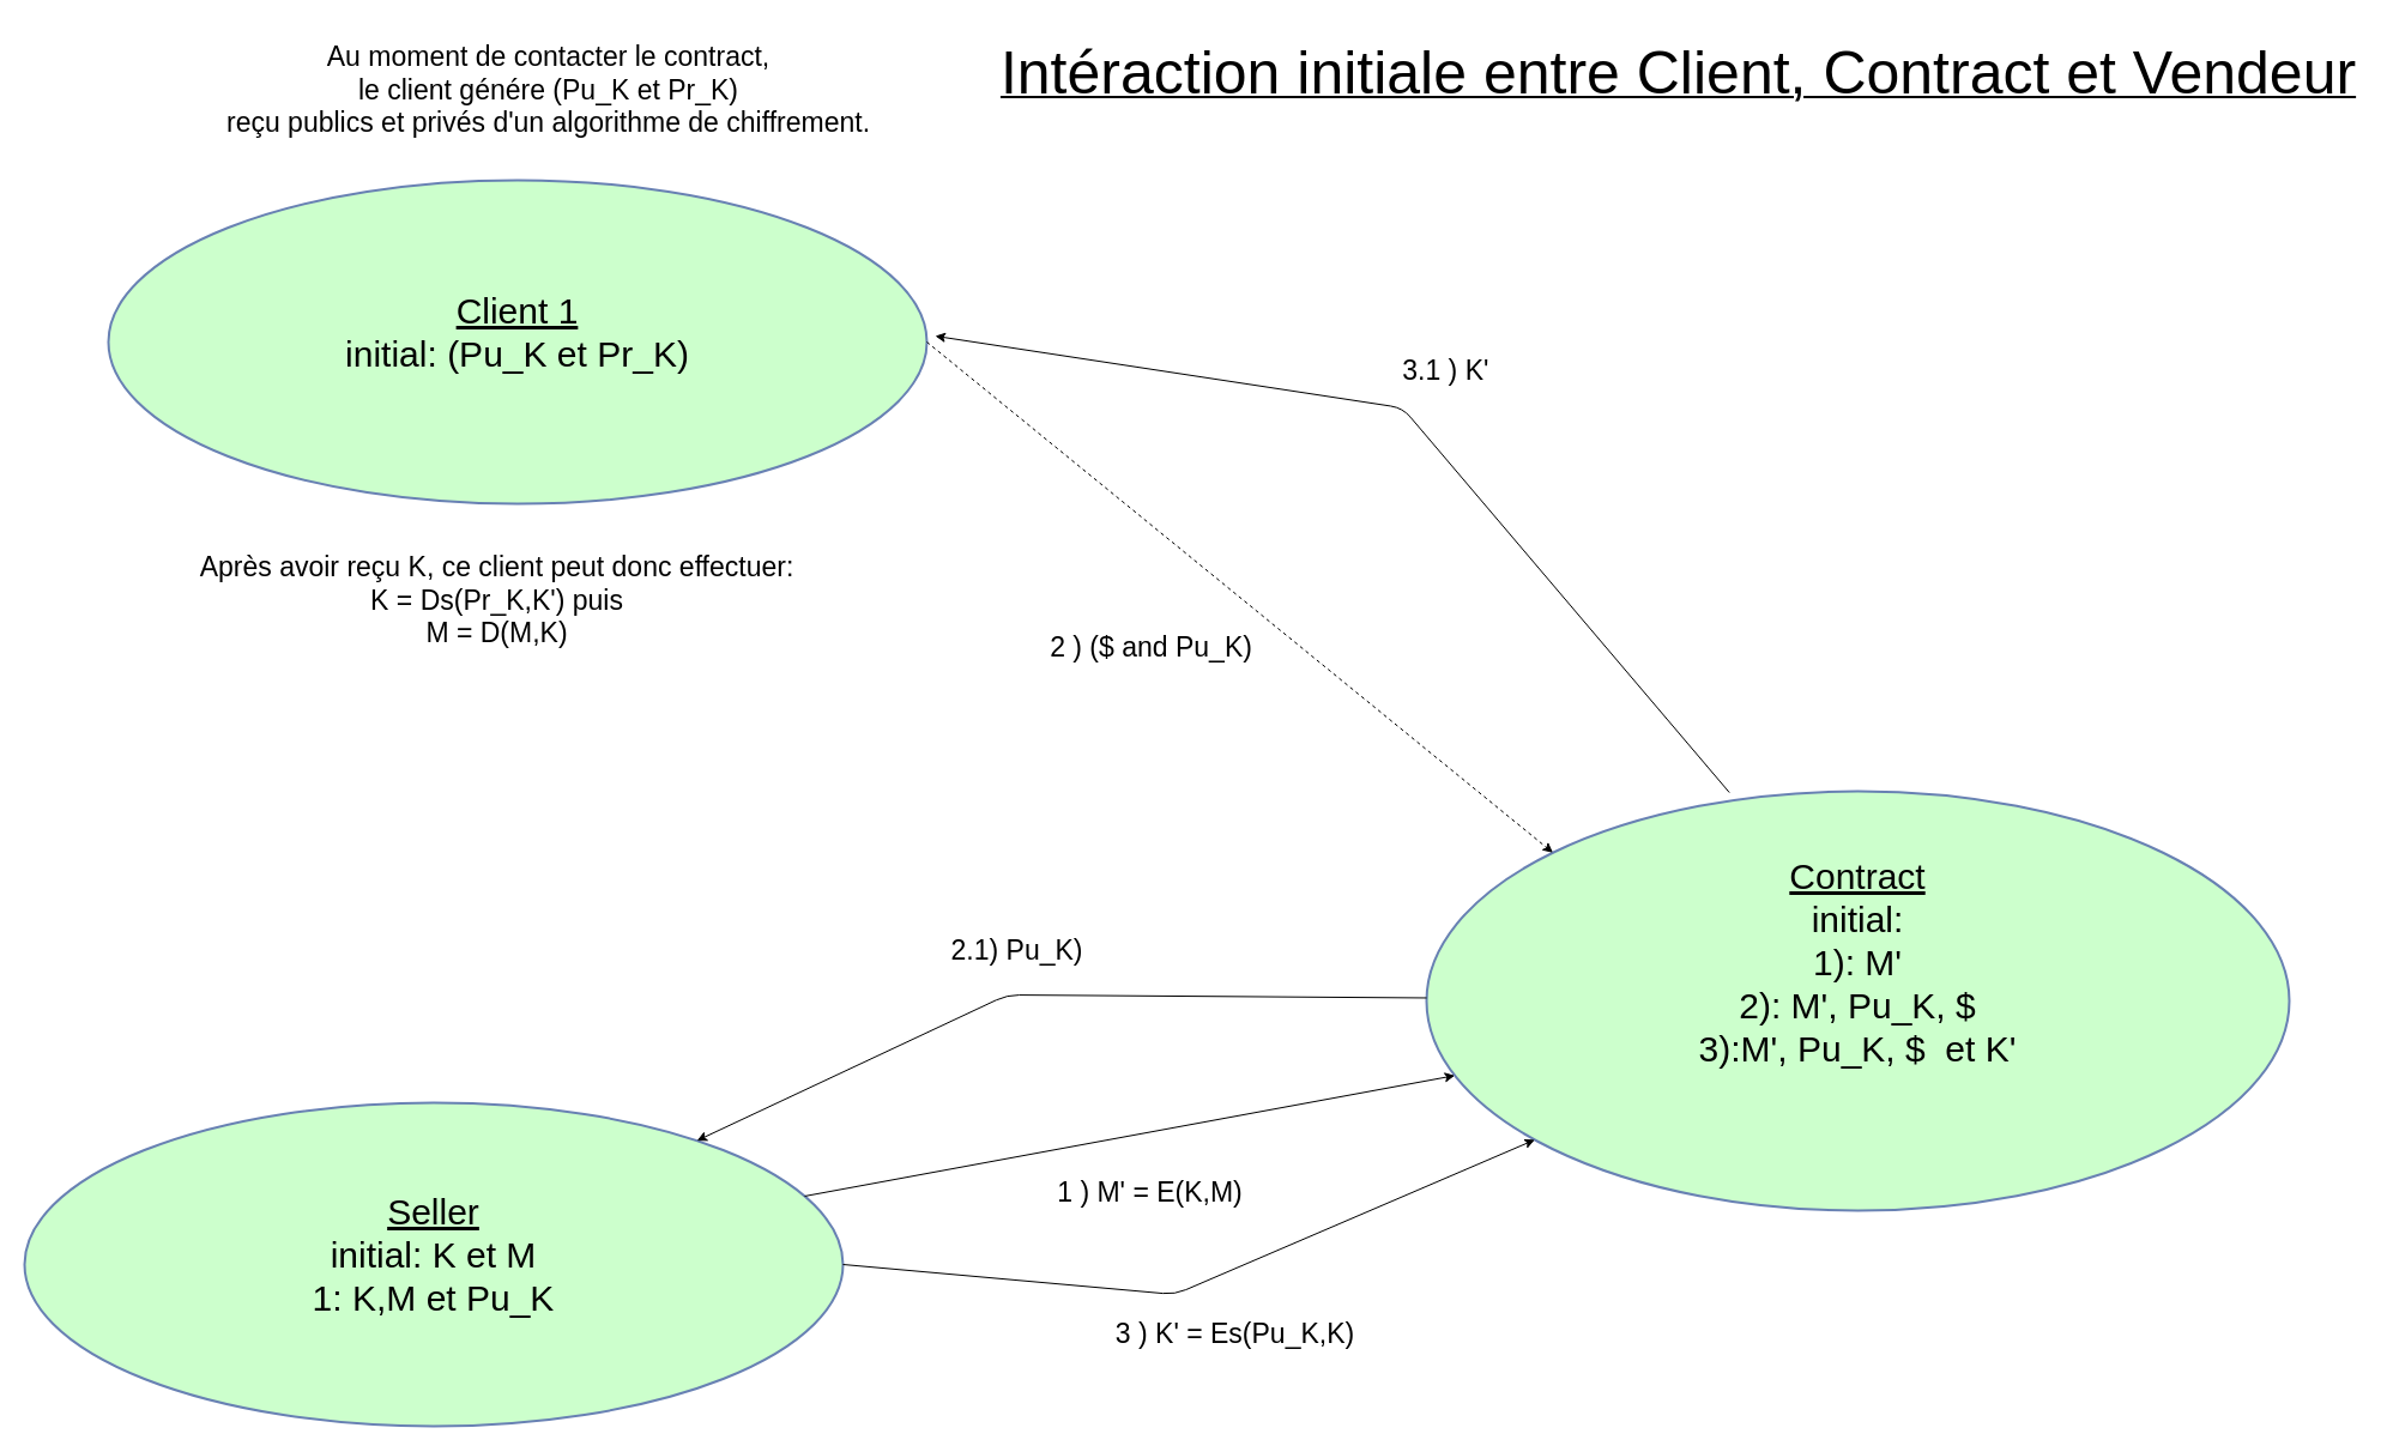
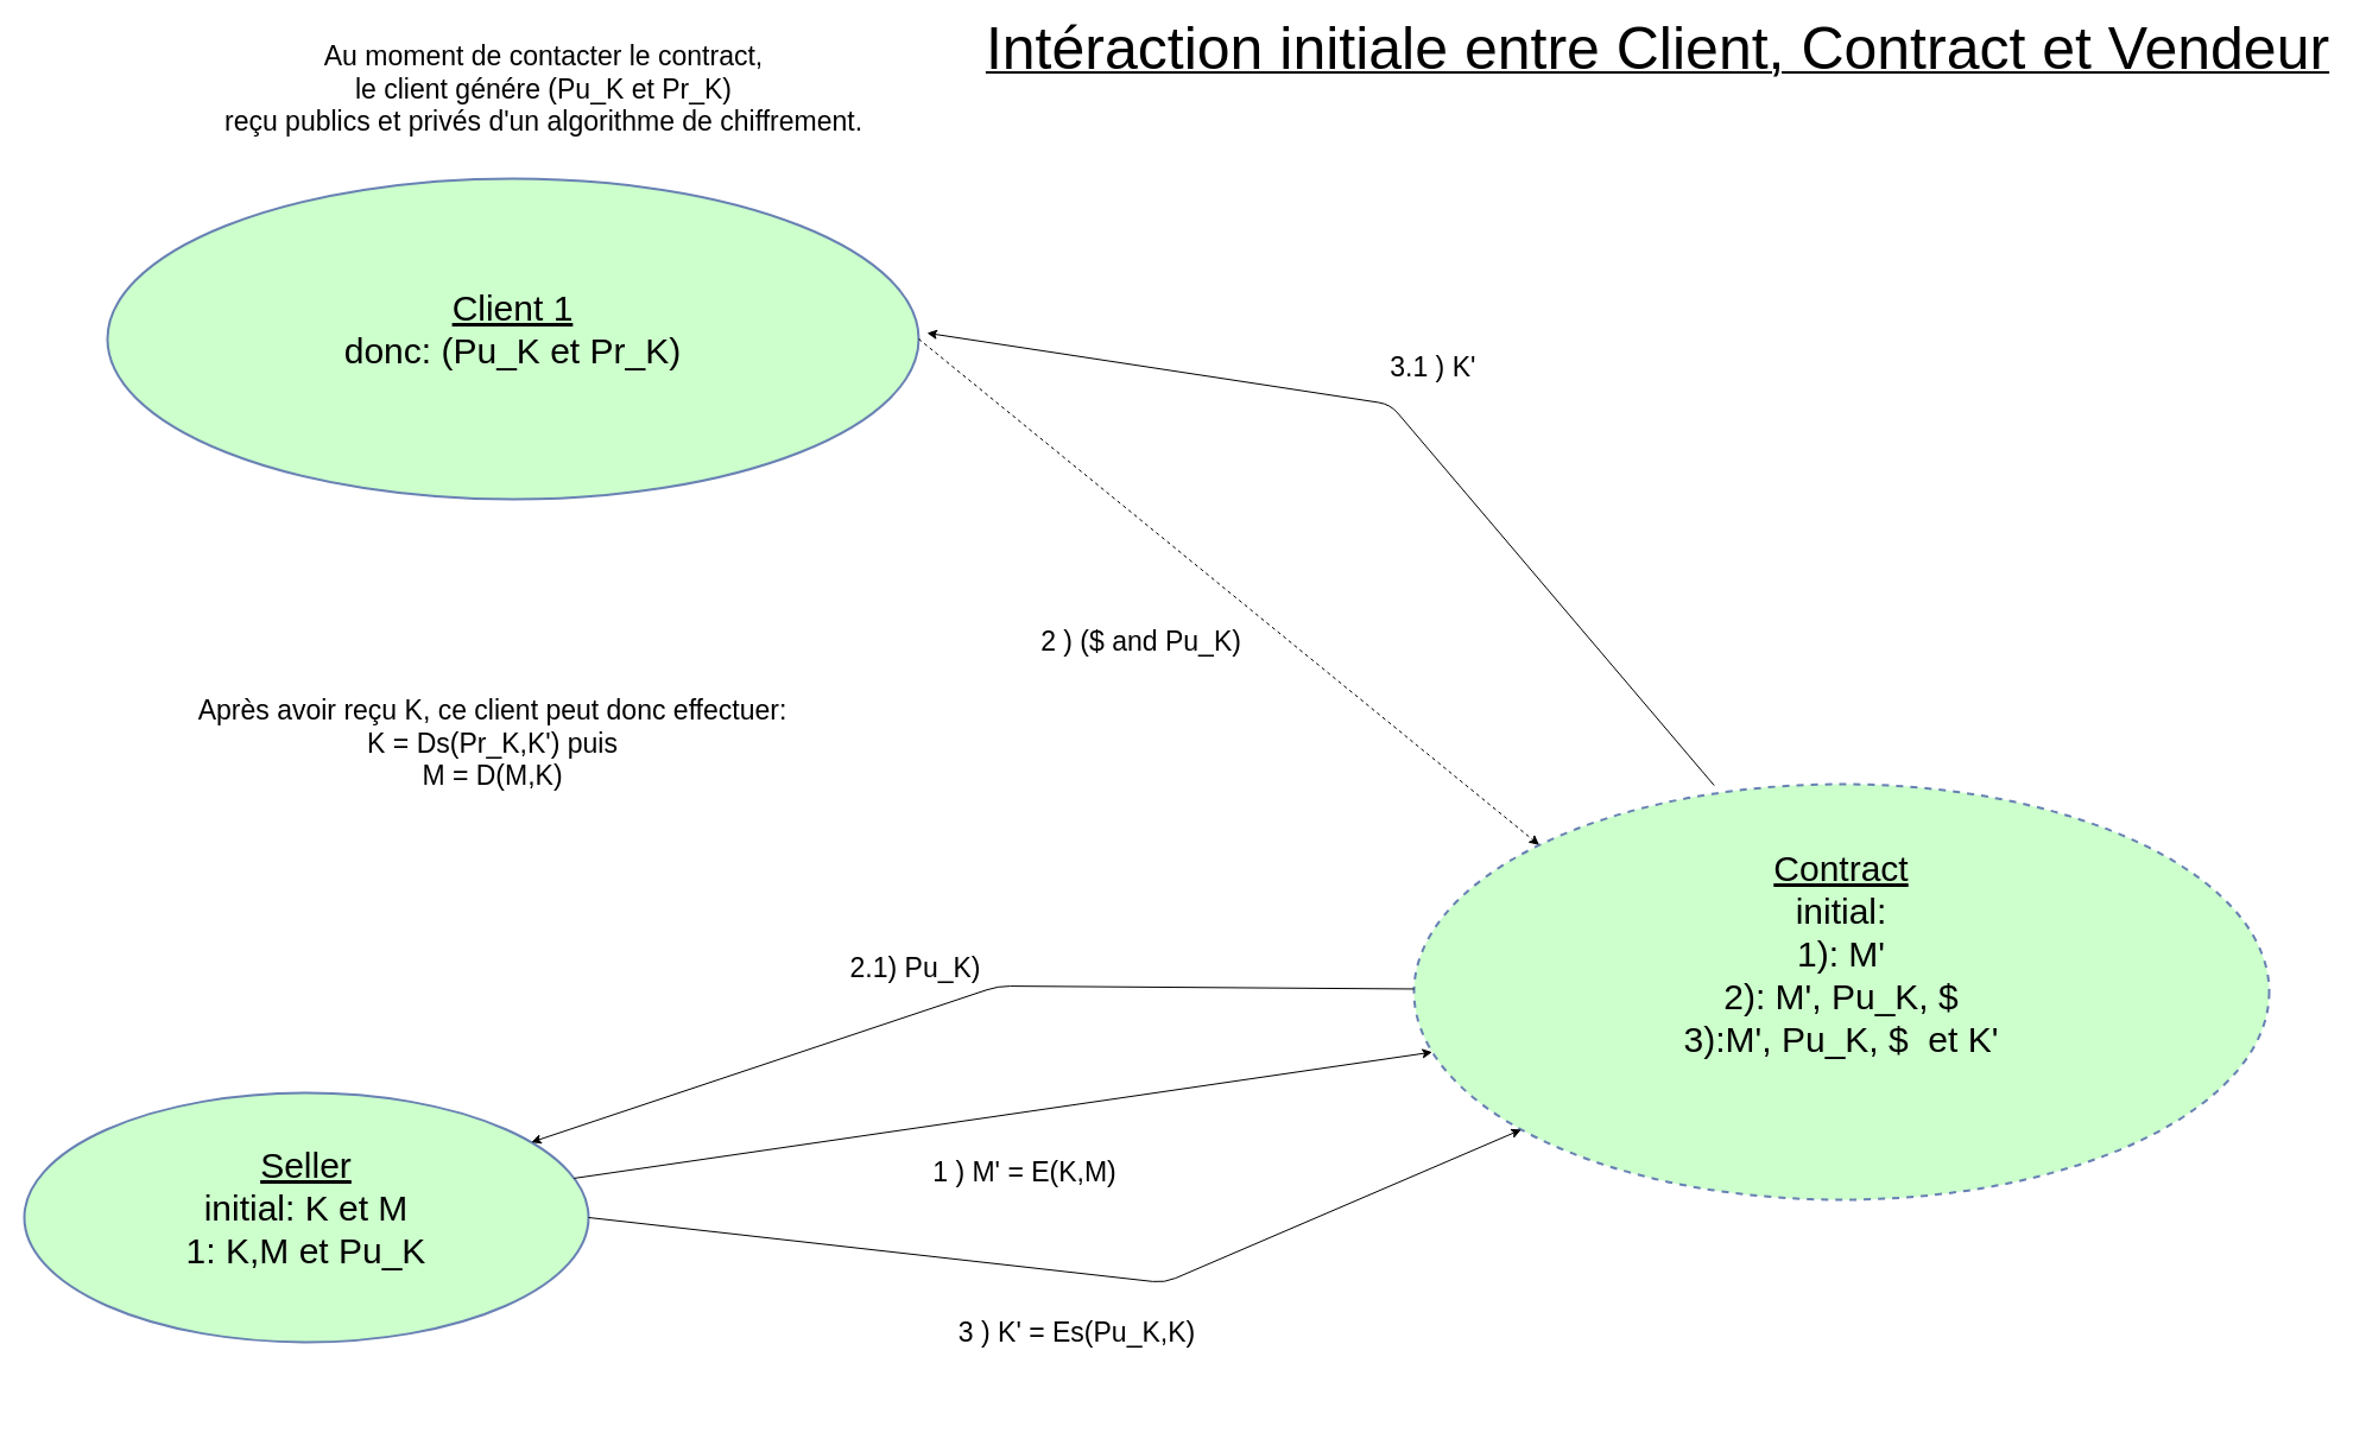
  <mxCell id="0" />
  <mxCell id="1" parent="0" />
- <mxCell id="2" value="&lt;font&gt;&lt;span style=&quot;font-size: 30px&quot;&gt;&lt;u&gt;Contract&lt;/u&gt;&lt;br&gt;initial: &lt;br&gt;1): M'&lt;br&gt;2): M', Pu_K, $&lt;br&gt;3):&lt;/span&gt;&lt;span style=&quot;font-size: 30px&quot;&gt;M', Pu_K, $&amp;nbsp; et K'&lt;/span&gt;&lt;span style=&quot;font-size: 23px ; background-color: rgb(255 , 255 , 255)&quot;&gt;&lt;br&gt;&lt;/span&gt;&lt;u&gt;&lt;br&gt;&lt;/u&gt;&lt;/font&gt;" style="ellipse;whiteSpace=wrap;html=1;rounded=1;shadow=0;comic=0;labelBackgroundColor=none;strokeColor=#6881B3;strokeWidth=2;fillColor=#CCFFCC;fontFamily=Helvetica;fontSize=22;fontColor=#000000;verticalAlign=middle;gradientColor=none;gradientDirection=north;spacingBottom=36;" parent="1" vertex="1"><mxGeometry x="1190" y="660" width="720" height="350" as="geometry" /></mxCell>
- <mxCell id="3" value="&lt;font style=&quot;font-size: 30px&quot;&gt;&lt;u&gt;Client 1&lt;/u&gt;&lt;br&gt;initial: (Pu_K et Pr_K)&lt;br&gt;&lt;/font&gt;" style="ellipse;whiteSpace=wrap;html=1;rounded=1;shadow=0;comic=0;labelBackgroundColor=none;strokeColor=#6881B3;strokeWidth=2;fillColor=#CCFFCC;fontFamily=Helvetica;fontSize=22;fontColor=#000000;verticalAlign=middle;gradientColor=none;gradientDirection=north;spacingBottom=17;" parent="1" vertex="1"><mxGeometry x="90" y="150" width="683" height="270" as="geometry" /></mxCell>
- <mxCell id="4" value="&lt;font size=&quot;1&quot;&gt;&lt;span style=&quot;font-size: 30px&quot;&gt;&lt;u&gt;Seller&lt;/u&gt;&lt;br&gt;initial: K et M&lt;br&gt;1: K,M et Pu_K&lt;br&gt;&lt;/span&gt;&lt;/font&gt;" style="ellipse;whiteSpace=wrap;html=1;rounded=1;shadow=0;comic=0;labelBackgroundColor=none;strokeColor=#6881B3;strokeWidth=2;fillColor=#CCFFCC;fontFamily=Helvetica;fontSize=22;fontColor=#000000;verticalAlign=middle;gradientColor=none;gradientDirection=north;spacingBottom=17;" vertex="1" parent="1"><mxGeometry x="20" y="920" width="683" height="270" as="geometry" /></mxCell>
+ <mxCell id="2" value="&lt;font&gt;&lt;span style=&quot;font-size: 30px&quot;&gt;&lt;u&gt;Contract&lt;/u&gt;&lt;br&gt;initial: &lt;br&gt;1): M'&lt;br&gt;2): M', Pu_K, $&lt;br&gt;3):&lt;/span&gt;&lt;span style=&quot;font-size: 30px&quot;&gt;M', Pu_K, $&amp;nbsp; et K'&lt;/span&gt;&lt;span style=&quot;font-size: 23px ; background-color: rgb(255 , 255 , 255)&quot;&gt;&lt;br&gt;&lt;/span&gt;&lt;u&gt;&lt;br&gt;&lt;/u&gt;&lt;/font&gt;" style="ellipse;whiteSpace=wrap;html=1;rounded=1;shadow=0;comic=0;labelBackgroundColor=none;strokeColor=#6881B3;strokeWidth=2;fillColor=#CCFFCC;fontFamily=Helvetica;fontSize=22;fontColor=#000000;verticalAlign=middle;gradientColor=none;gradientDirection=north;spacingBottom=36;dashed=1;" parent="1" vertex="1"><mxGeometry x="1190" y="660" width="720" height="350" as="geometry" /></mxCell>
+ <mxCell id="3" value="&lt;font style=&quot;font-size: 30px&quot;&gt;&lt;u&gt;Client 1&lt;/u&gt;&lt;br&gt;donc: (Pu_K et Pr_K)&lt;br&gt;&lt;/font&gt;" style="ellipse;whiteSpace=wrap;html=1;rounded=1;shadow=0;comic=0;labelBackgroundColor=none;strokeColor=#6881B3;strokeWidth=2;fillColor=#CCFFCC;fontFamily=Helvetica;fontSize=22;fontColor=#000000;verticalAlign=middle;gradientColor=none;gradientDirection=north;spacingBottom=17;" parent="1" vertex="1"><mxGeometry x="90" y="150" width="683" height="270" as="geometry" /></mxCell>
+ <mxCell id="4" value="&lt;font size=&quot;1&quot;&gt;&lt;span style=&quot;font-size: 30px&quot;&gt;&lt;u&gt;Seller&lt;/u&gt;&lt;br&gt;initial: K et M&lt;br&gt;1: K,M et Pu_K&lt;br&gt;&lt;/span&gt;&lt;/font&gt;" style="ellipse;whiteSpace=wrap;html=1;rounded=1;shadow=0;comic=0;labelBackgroundColor=none;strokeColor=#6881B3;strokeWidth=2;fillColor=#CCFFCC;fontFamily=Helvetica;fontSize=22;fontColor=#000000;verticalAlign=middle;gradientColor=none;gradientDirection=north;spacingBottom=17;" vertex="1" parent="1"><mxGeometry x="20" y="920" width="475" height="210" as="geometry" /></mxCell>
  <mxCell id="5" value="&lt;font style=&quot;font-size: 23px&quot;&gt;1 ) M' = E(K,M)&lt;br style=&quot;font-size: 23px&quot;&gt;&lt;/font&gt;" style="endArrow=classic;html=1;fontSize=23;" edge="1" parent="1" source="4" target="2"><mxGeometry x="0.029" y="-50" width="50" height="50" relative="1" as="geometry"><mxPoint x="660" y="1020" as="sourcePoint" /><mxPoint x="710" y="970" as="targetPoint" /><mxPoint as="offset" /></mxGeometry></mxCell>
  <mxCell id="6" value="&lt;font style=&quot;font-size: 23px&quot;&gt;2 ) ($ and Pu_K)&lt;br style=&quot;font-size: 23px&quot;&gt;&lt;/font&gt;" style="endArrow=classic;html=1;fontSize=23;exitX=1;exitY=0.5;exitDx=0;exitDy=0;entryX=0;entryY=0;entryDx=0;entryDy=0;dashed=1;" edge="1" parent="1" source="3" target="2"><mxGeometry x="-0.091" y="-79" width="50" height="50" relative="1" as="geometry"><mxPoint x="630" y="798.562" as="sourcePoint" /><mxPoint x="1300.208" y="519.998" as="targetPoint" /><mxPoint as="offset" /></mxGeometry></mxCell>
  <mxCell id="7" value="&lt;font style=&quot;font-size: 23px&quot;&gt;3 ) K' = Es(Pu_K,K)&lt;br style=&quot;font-size: 23px&quot;&gt;&lt;/font&gt;" style="endArrow=classic;html=1;fontSize=23;exitX=1;exitY=0.5;exitDx=0;exitDy=0;" edge="1" parent="1" source="4" target="2"><mxGeometry x="0.029" y="-50" width="50" height="50" relative="1" as="geometry"><mxPoint x="700.003" y="1294.62" as="sourcePoint" /><mxPoint x="1370.162" y="1016.002" as="targetPoint" /><mxPoint as="offset" /><Array as="points"><mxPoint x="980" y="1080" /></Array></mxGeometry></mxCell>
  <mxCell id="8" value="&lt;font style=&quot;font-size: 23px&quot;&gt;2.1) Pu_K)&lt;br style=&quot;font-size: 23px&quot;&gt;&lt;/font&gt;" style="endArrow=classic;html=1;fontSize=23;" edge="1" parent="1" source="2" target="4"><mxGeometry x="0.082" y="-36" width="50" height="50" relative="1" as="geometry"><mxPoint x="530" y="540" as="sourcePoint" /><mxPoint x="640" y="1070" as="targetPoint" /><mxPoint x="2" y="-1" as="offset" /><Array as="points"><mxPoint x="840" y="830" /></Array></mxGeometry></mxCell>
  <mxCell id="9" value="&lt;font style=&quot;font-size: 23px&quot;&gt;3.1 ) K'&amp;nbsp;&lt;br style=&quot;font-size: 23px&quot;&gt;&lt;/font&gt;" style="endArrow=classic;html=1;fontSize=23;exitX=0.351;exitY=0.003;exitDx=0;exitDy=0;exitPerimeter=0;" edge="1" parent="1" source="2"><mxGeometry x="0.029" y="-50" width="50" height="50" relative="1" as="geometry"><mxPoint x="880.003" y="643.44" as="sourcePoint" /><mxPoint x="780" y="280" as="targetPoint" /><mxPoint as="offset" /><Array as="points"><mxPoint x="1170" y="340" /></Array></mxGeometry></mxCell>
- <mxCell id="10" value="Après avoir reçu K, ce client peut donc effectuer:&lt;br&gt;K = Ds(Pr_K,K') puis&lt;br&gt;M = D(M,K)" style="text;html=1;align=center;verticalAlign=middle;resizable=0;points=[];autosize=1;fontSize=23;" vertex="1" parent="1"><mxGeometry x="159" y="456" width="510" height="90" as="geometry" /></mxCell>
+ <mxCell id="10" value="Après avoir reçu K, ce client peut donc effectuer:&lt;br&gt;K = Ds(Pr_K,K') puis&lt;br&gt;M = D(M,K)" style="text;html=1;align=center;verticalAlign=middle;resizable=0;points=[];autosize=1;fontSize=23;" vertex="1" parent="1"><mxGeometry x="159" y="581" width="510" height="90" as="geometry" /></mxCell>
  <mxCell id="11" value="Au moment de contacter le contract, &lt;br&gt;le client génére (Pu_K et Pr_K)&lt;br&gt;reçu publics et privés d'un algorithme de chiffrement." style="text;html=1;align=center;verticalAlign=middle;resizable=0;points=[];autosize=1;fontSize=23;" vertex="1" parent="1"><mxGeometry x="182" y="30" width="550" height="90" as="geometry" /></mxCell>
- <mxCell id="12" value="&lt;u&gt;&lt;font style=&quot;font-size: 50px&quot;&gt;Intéraction initiale entre Client, Contract et Vendeur&lt;/font&gt;&lt;/u&gt;" style="text;html=1;align=center;verticalAlign=middle;resizable=0;points=[];autosize=1;fontSize=23;" vertex="1" parent="1"><mxGeometry x="825" y="40" width="1150" height="40" as="geometry" /></mxCell>
+ <mxCell id="12" value="&lt;u&gt;&lt;font style=&quot;font-size: 50px&quot;&gt;Intéraction initiale entre Client, Contract et Vendeur&lt;/font&gt;&lt;/u&gt;" style="text;html=1;align=center;verticalAlign=middle;resizable=0;points=[];autosize=1;fontSize=23;" vertex="1" parent="1"><mxGeometry x="820" y="20" width="1150" height="40" as="geometry" /></mxCell>
